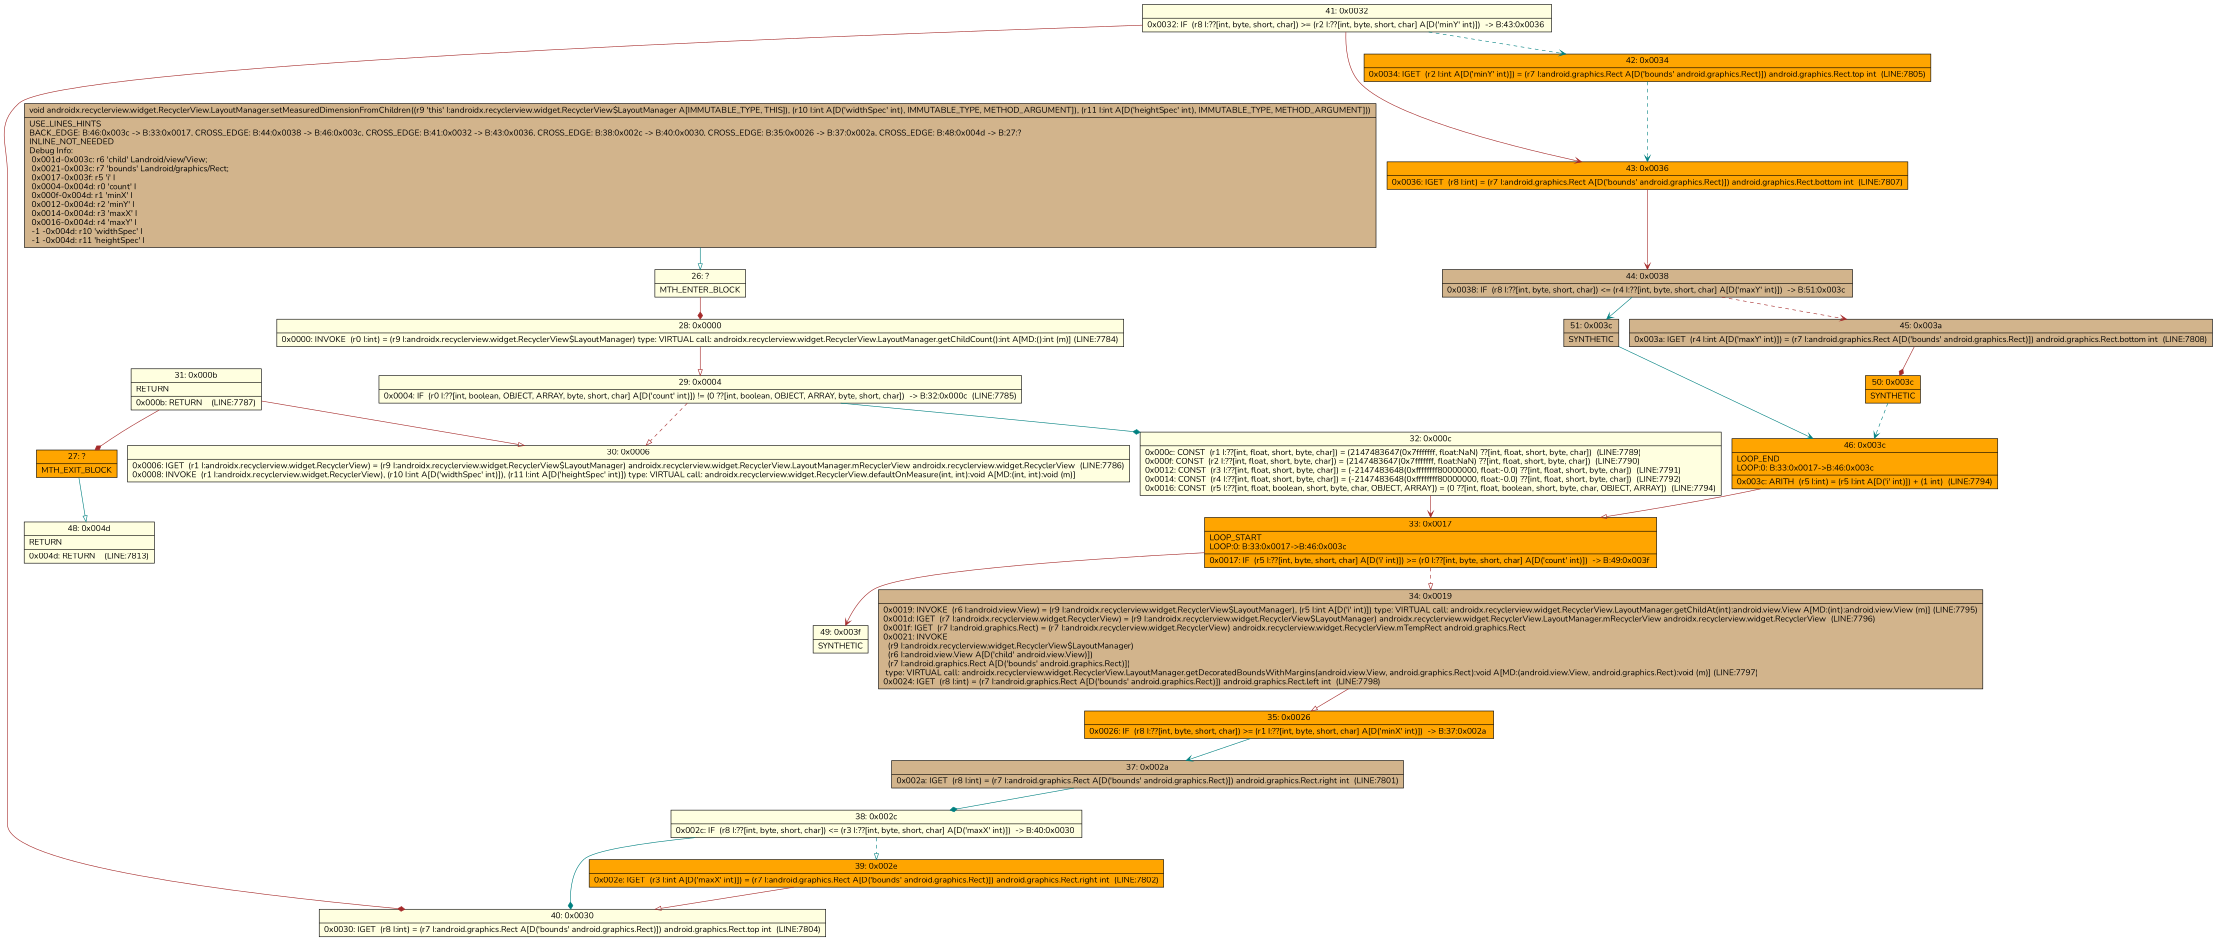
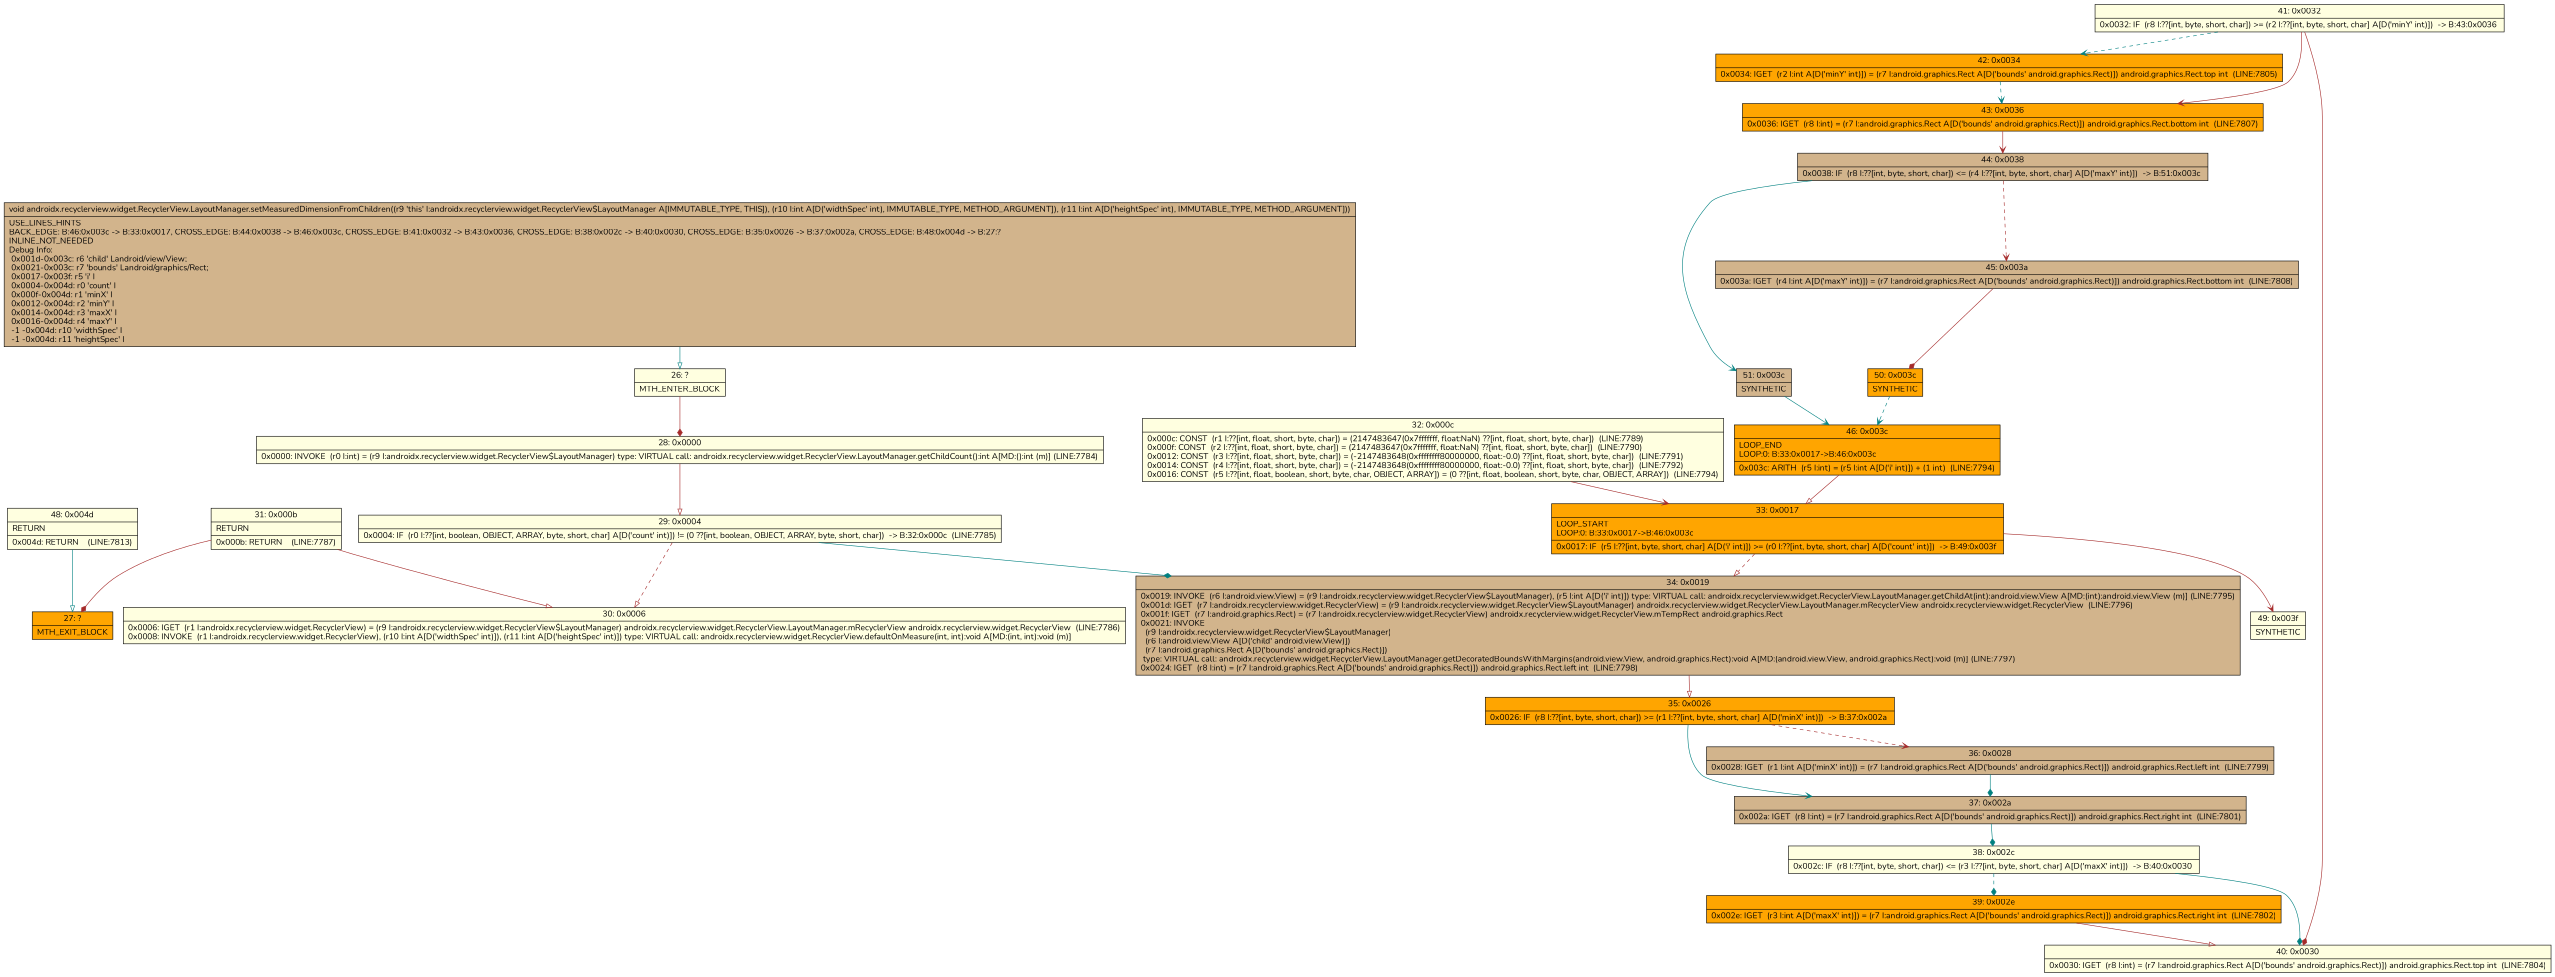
  digraph {
    fontname=Nunito
    node [fillcolor=lightyellow fontname=Nunito shape=record style=filled]
    edge [arrowhead=vee color=brown fontname=Nunito]
    n1 [label="{26\:\ ?|MTH_ENTER_BLOCK\l}"]
    n2 [label="{28\:\ 0x0000|0x0000: INVOKE  (r0 I:int) = (r9 I:androidx.recyclerview.widget.RecyclerView$LayoutManager) type: VIRTUAL call: androidx.recyclerview.widget.RecyclerView.LayoutManager.getChildCount():int A[MD:():int (m)] (LINE:7784)\l}"]
    n3 [label="{29\:\ 0x0004|0x0004: IF  (r0 I:??[int, boolean, OBJECT, ARRAY, byte, short, char] A[D('count' int)]) != (0 ??[int, boolean, OBJECT, ARRAY, byte, short, char])  \-\> B:32:0x000c  (LINE:7785)\l}"]
    n4 [label="{30\:\ 0x0006|0x0006: IGET  (r1 I:androidx.recyclerview.widget.RecyclerView) = (r9 I:androidx.recyclerview.widget.RecyclerView$LayoutManager) androidx.recyclerview.widget.RecyclerView.LayoutManager.mRecyclerView androidx.recyclerview.widget.RecyclerView  (LINE:7786)\l0x0008: INVOKE  (r1 I:androidx.recyclerview.widget.RecyclerView), (r10 I:int A[D('widthSpec' int)]), (r11 I:int A[D('heightSpec' int)]) type: VIRTUAL call: androidx.recyclerview.widget.RecyclerView.defaultOnMeasure(int, int):void A[MD:(int, int):void (m)]\l}"]
    n5 [label="{32\:\ 0x000c|0x000c: CONST  (r1 I:??[int, float, short, byte, char]) = (2147483647(0x7fffffff, float:NaN) ??[int, float, short, byte, char])  (LINE:7789)\l0x000f: CONST  (r2 I:??[int, float, short, byte, char]) = (2147483647(0x7fffffff, float:NaN) ??[int, float, short, byte, char])  (LINE:7790)\l0x0012: CONST  (r3 I:??[int, float, short, byte, char]) = (\-2147483648(0xffffffff80000000, float:\-0.0) ??[int, float, short, byte, char])  (LINE:7791)\l0x0014: CONST  (r4 I:??[int, float, short, byte, char]) = (\-2147483648(0xffffffff80000000, float:\-0.0) ??[int, float, short, byte, char])  (LINE:7792)\l0x0016: CONST  (r5 I:??[int, float, boolean, short, byte, char, OBJECT, ARRAY]) = (0 ??[int, float, boolean, short, byte, char, OBJECT, ARRAY])  (LINE:7794)\l}"]
    n6 [fillcolor=orange label="{33\:\ 0x0017|LOOP_START\lLOOP:0: B:33:0x0017\-\>B:46:0x003c\l|0x0017: IF  (r5 I:??[int, byte, short, char] A[D('i' int)]) \>= (r0 I:??[int, byte, short, char] A[D('count' int)])  \-\> B:49:0x003f \l}"]
    n7 [label="{31\:\ 0x000b|RETURN\l|0x000b: RETURN    (LINE:7787)\l}"]
    n8 [fillcolor=orange label="{27\:\ ?|MTH_EXIT_BLOCK\l}"]
    n9 [fillcolor=tan label="{34\:\ 0x0019|0x0019: INVOKE  (r6 I:android.view.View) = (r9 I:androidx.recyclerview.widget.RecyclerView$LayoutManager), (r5 I:int A[D('i' int)]) type: VIRTUAL call: androidx.recyclerview.widget.RecyclerView.LayoutManager.getChildAt(int):android.view.View A[MD:(int):android.view.View (m)] (LINE:7795)\l0x001d: IGET  (r7 I:androidx.recyclerview.widget.RecyclerView) = (r9 I:androidx.recyclerview.widget.RecyclerView$LayoutManager) androidx.recyclerview.widget.RecyclerView.LayoutManager.mRecyclerView androidx.recyclerview.widget.RecyclerView  (LINE:7796)\l0x001f: IGET  (r7 I:android.graphics.Rect) = (r7 I:androidx.recyclerview.widget.RecyclerView) androidx.recyclerview.widget.RecyclerView.mTempRect android.graphics.Rect \l0x0021: INVOKE  \l  (r9 I:androidx.recyclerview.widget.RecyclerView$LayoutManager)\l  (r6 I:android.view.View A[D('child' android.view.View)])\l  (r7 I:android.graphics.Rect A[D('bounds' android.graphics.Rect)])\l type: VIRTUAL call: androidx.recyclerview.widget.RecyclerView.LayoutManager.getDecoratedBoundsWithMargins(android.view.View, android.graphics.Rect):void A[MD:(android.view.View, android.graphics.Rect):void (m)] (LINE:7797)\l0x0024: IGET  (r8 I:int) = (r7 I:android.graphics.Rect A[D('bounds' android.graphics.Rect)]) android.graphics.Rect.left int  (LINE:7798)\l}"]
    n10 [label="{49\:\ 0x003f|SYNTHETIC\l}"]
    n11 [fillcolor=orange label="{35\:\ 0x0026|0x0026: IF  (r8 I:??[int, byte, short, char]) \>= (r1 I:??[int, byte, short, char] A[D('minX' int)])  \-\> B:37:0x002a \l}"]
+   n12 [fillcolor=tan label="{36\:\ 0x0028|0x0028: IGET  (r1 I:int A[D('minX' int)]) = (r7 I:android.graphics.Rect A[D('bounds' android.graphics.Rect)]) android.graphics.Rect.left int  (LINE:7799)\l}"]
    n13 [fillcolor=tan label="{37\:\ 0x002a|0x002a: IGET  (r8 I:int) = (r7 I:android.graphics.Rect A[D('bounds' android.graphics.Rect)]) android.graphics.Rect.right int  (LINE:7801)\l}"]
    n14 [label="{38\:\ 0x002c|0x002c: IF  (r8 I:??[int, byte, short, char]) \<= (r3 I:??[int, byte, short, char] A[D('maxX' int)])  \-\> B:40:0x0030 \l}"]
    n15 [fillcolor=orange label="{39\:\ 0x002e|0x002e: IGET  (r3 I:int A[D('maxX' int)]) = (r7 I:android.graphics.Rect A[D('bounds' android.graphics.Rect)]) android.graphics.Rect.right int  (LINE:7802)\l}"]
    n16 [label="{40\:\ 0x0030|0x0030: IGET  (r8 I:int) = (r7 I:android.graphics.Rect A[D('bounds' android.graphics.Rect)]) android.graphics.Rect.top int  (LINE:7804)\l}"]
    n17 [label="{41\:\ 0x0032|0x0032: IF  (r8 I:??[int, byte, short, char]) \>= (r2 I:??[int, byte, short, char] A[D('minY' int)])  \-\> B:43:0x0036 \l}"]
    n18 [fillcolor=orange label="{42\:\ 0x0034|0x0034: IGET  (r2 I:int A[D('minY' int)]) = (r7 I:android.graphics.Rect A[D('bounds' android.graphics.Rect)]) android.graphics.Rect.top int  (LINE:7805)\l}"]
    n19 [fillcolor=orange label="{43\:\ 0x0036|0x0036: IGET  (r8 I:int) = (r7 I:android.graphics.Rect A[D('bounds' android.graphics.Rect)]) android.graphics.Rect.bottom int  (LINE:7807)\l}"]
    n20 [fillcolor=tan label="{44\:\ 0x0038|0x0038: IF  (r8 I:??[int, byte, short, char]) \<= (r4 I:??[int, byte, short, char] A[D('maxY' int)])  \-\> B:51:0x003c \l}"]
    n21 [fillcolor=tan label="{45\:\ 0x003a|0x003a: IGET  (r4 I:int A[D('maxY' int)]) = (r7 I:android.graphics.Rect A[D('bounds' android.graphics.Rect)]) android.graphics.Rect.bottom int  (LINE:7808)\l}"]
    n22 [fillcolor=tan label="{51\:\ 0x003c|SYNTHETIC\l}"]
    n23 [fillcolor=orange label="{50\:\ 0x003c|SYNTHETIC\l}"]
    n24 [fillcolor=orange label="{46\:\ 0x003c|LOOP_END\lLOOP:0: B:33:0x0017\-\>B:46:0x003c\l|0x003c: ARITH  (r5 I:int) = (r5 I:int A[D('i' int)]) + (1 int)  (LINE:7794)\l}"]
    n25 [label="{48\:\ 0x004d|RETURN\l|0x004d: RETURN    (LINE:7813)\l}"]
    n26 [fillcolor=tan label="{void androidx.recyclerview.widget.RecyclerView.LayoutManager.setMeasuredDimensionFromChildren((r9 'this' I:androidx.recyclerview.widget.RecyclerView$LayoutManager A[IMMUTABLE_TYPE, THIS]), (r10 I:int A[D('widthSpec' int), IMMUTABLE_TYPE, METHOD_ARGUMENT]), (r11 I:int A[D('heightSpec' int), IMMUTABLE_TYPE, METHOD_ARGUMENT]))  | USE_LINES_HINTS\lBACK_EDGE: B:46:0x003c \-\> B:33:0x0017, CROSS_EDGE: B:44:0x0038 \-\> B:46:0x003c, CROSS_EDGE: B:41:0x0032 \-\> B:43:0x0036, CROSS_EDGE: B:38:0x002c \-\> B:40:0x0030, CROSS_EDGE: B:35:0x0026 \-\> B:37:0x002a, CROSS_EDGE: B:48:0x004d \-\> B:27:?\lINLINE_NOT_NEEDED\lDebug Info:\l  0x001d\-0x003c: r6 'child' Landroid\/view\/View;\l  0x0021\-0x003c: r7 'bounds' Landroid\/graphics\/Rect;\l  0x0017\-0x003f: r5 'i' I\l  0x0004\-0x004d: r0 'count' I\l  0x000f\-0x004d: r1 'minX' I\l  0x0012\-0x004d: r2 'minY' I\l  0x0014\-0x004d: r3 'maxX' I\l  0x0016\-0x004d: r4 'maxY' I\l  \-1 \-0x004d: r10 'widthSpec' I\l  \-1 \-0x004d: r11 'heightSpec' I\l}"]
    n1 -> n2 [arrowhead=diamond]
    n2 -> n3 [arrowhead=onormal]
    n3 -> n4 [arrowhead=onormal style=dashed]
-   n3 -> n5 [arrowhead=diamond color=teal]
+   n3 -> n9 [arrowhead=diamond color=teal]
    n5 -> n6
    n6 -> n9 [arrowhead=onormal style=dashed]
    n6 -> n10
    n7 -> n4 [arrowhead=onormal]
    n7 -> n8 [arrowhead=diamond]
    n9 -> n11 [arrowhead=onormal]
+   n11 -> n12 [style=dashed]
    n11 -> n13 [color=teal]
+   n12 -> n13 [arrowhead=diamond color=teal]
    n13 -> n14 [arrowhead=diamond color=teal]
-   n14 -> n15 [arrowhead=onormal color=teal style=dashed]
+   n14 -> n15 [arrowhead=diamond color=teal style=dashed]
    n14 -> n16 [arrowhead=diamond color=teal]
    n15 -> n16 [arrowhead=onormal]
    n17 -> n16 [arrowhead=diamond]
    n17 -> n18 [color=teal style=dashed]
    n17 -> n19
    n18 -> n19 [color=teal style=dashed]
    n19 -> n20
    n20 -> n21 [style=dashed]
    n20 -> n22 [color=teal]
    n21 -> n23 [arrowhead=diamond]
    n22 -> n24 [color=teal]
    n23 -> n24 [color=teal style=dashed]
    n24 -> n6 [arrowhead=onormal]
-   n8 -> n25 [arrowhead=onormal color=teal]
+   n25 -> n8 [arrowhead=onormal color=teal]
    n26 -> n1 [arrowhead=onormal color=teal]
  }
